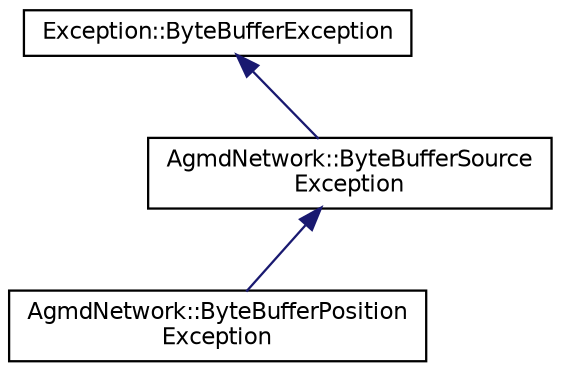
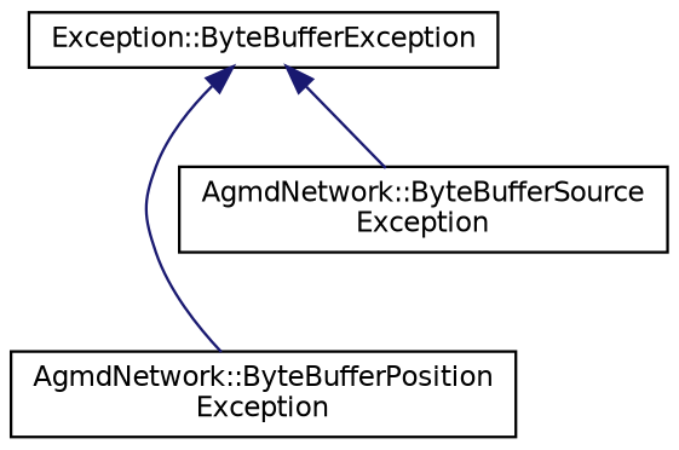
  digraph {
    rankdir=TB
    node [color=black fillcolor=white fontname=Helvetica fontsize=10 shape=record style=filled]
    edge [color=midnightblue dir=back fontname=Helvetica fontsize=10 labelfontname=Helvetica labelfontsize=10 style=solid]
    n1 [height=0.2 label="Exception::ByteBufferException" width=0.4]
    n2 [height=0.2 label="AgmdNetwork::ByteBufferPosition\lException" width=0.4]
    n3 [height=0.2 label="AgmdNetwork::ByteBufferSource\lException" width=0.4]
-   n3 -> n2
+   n1 -> n2
    n1 -> n3
  }
